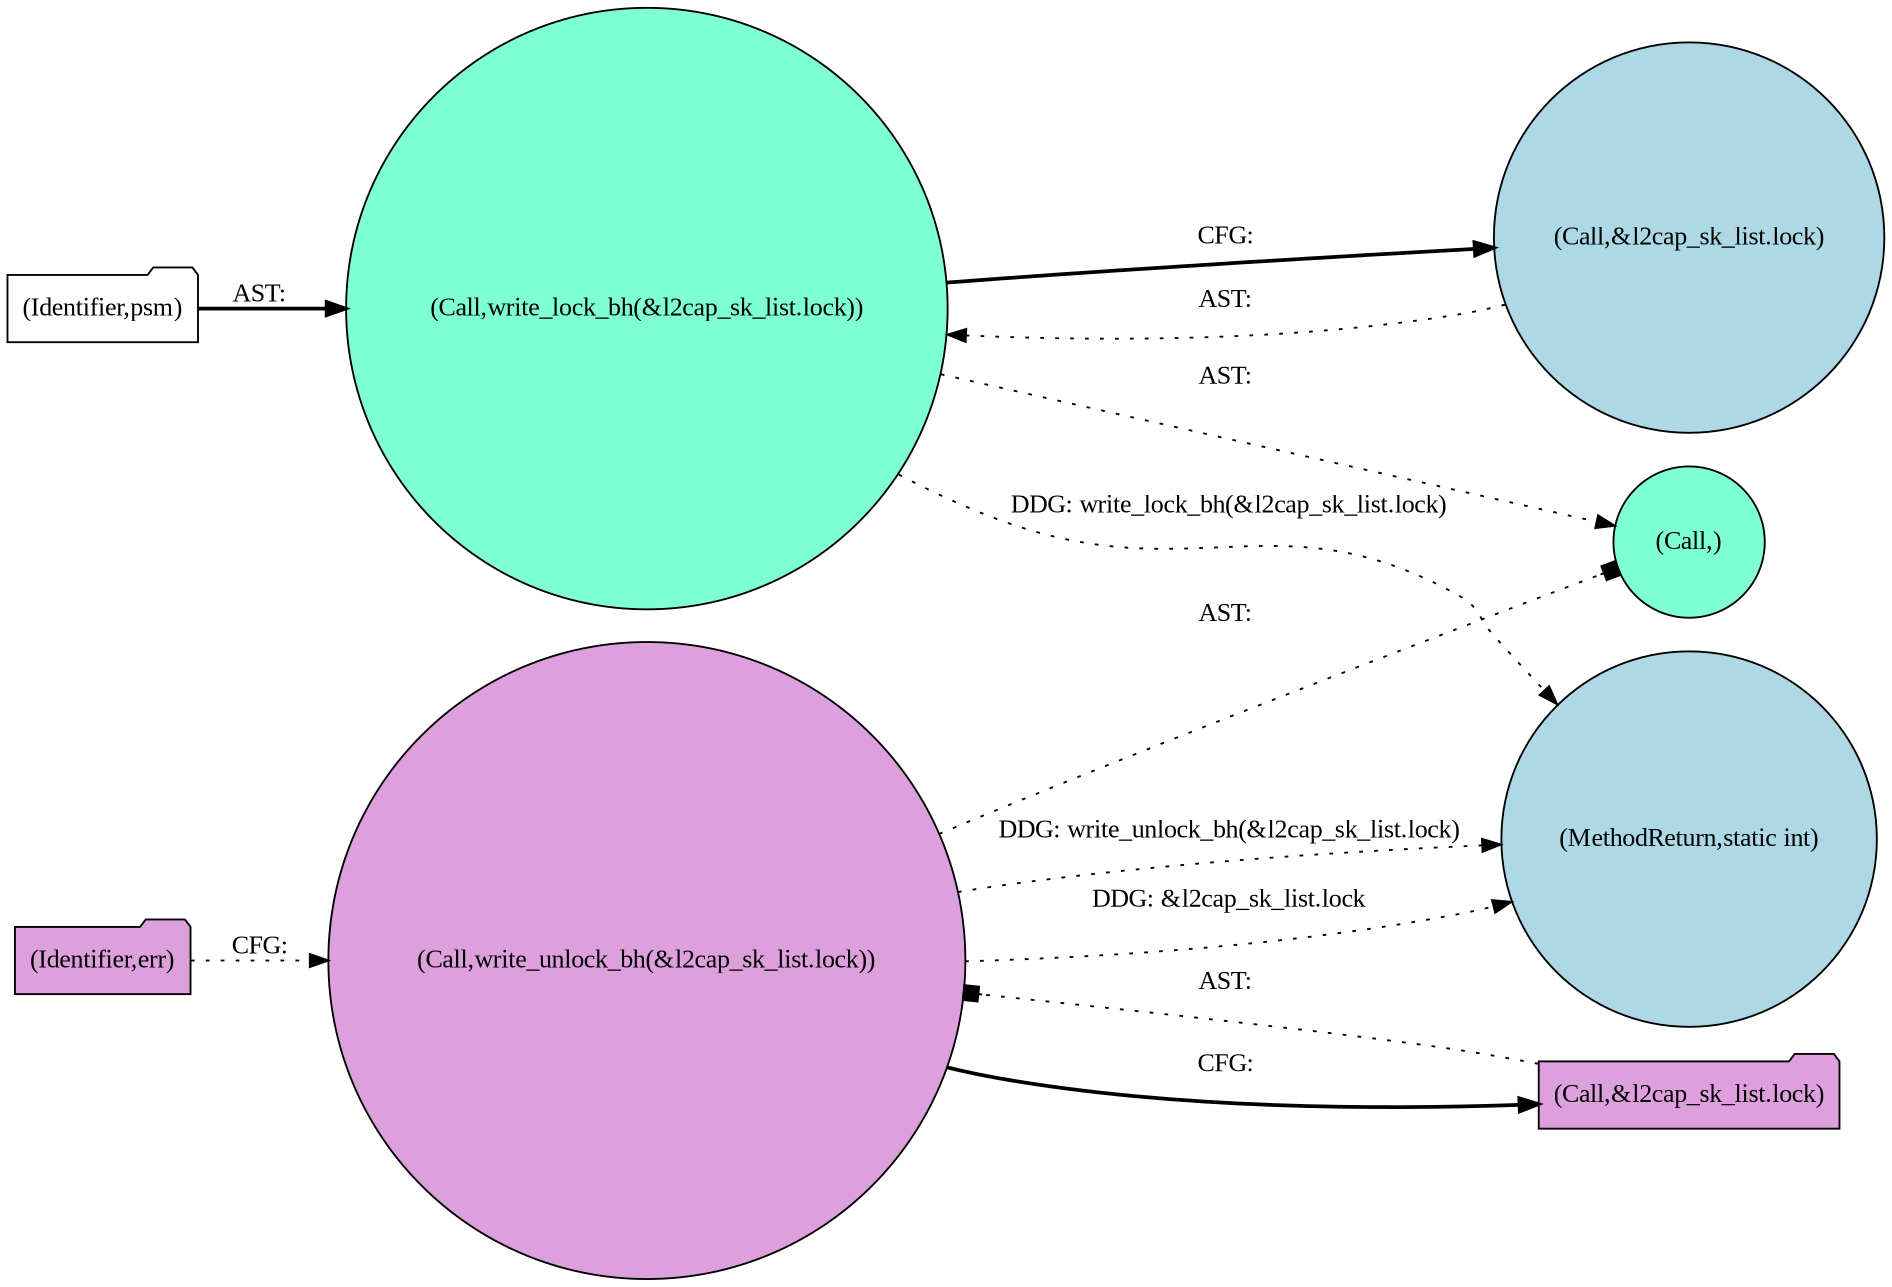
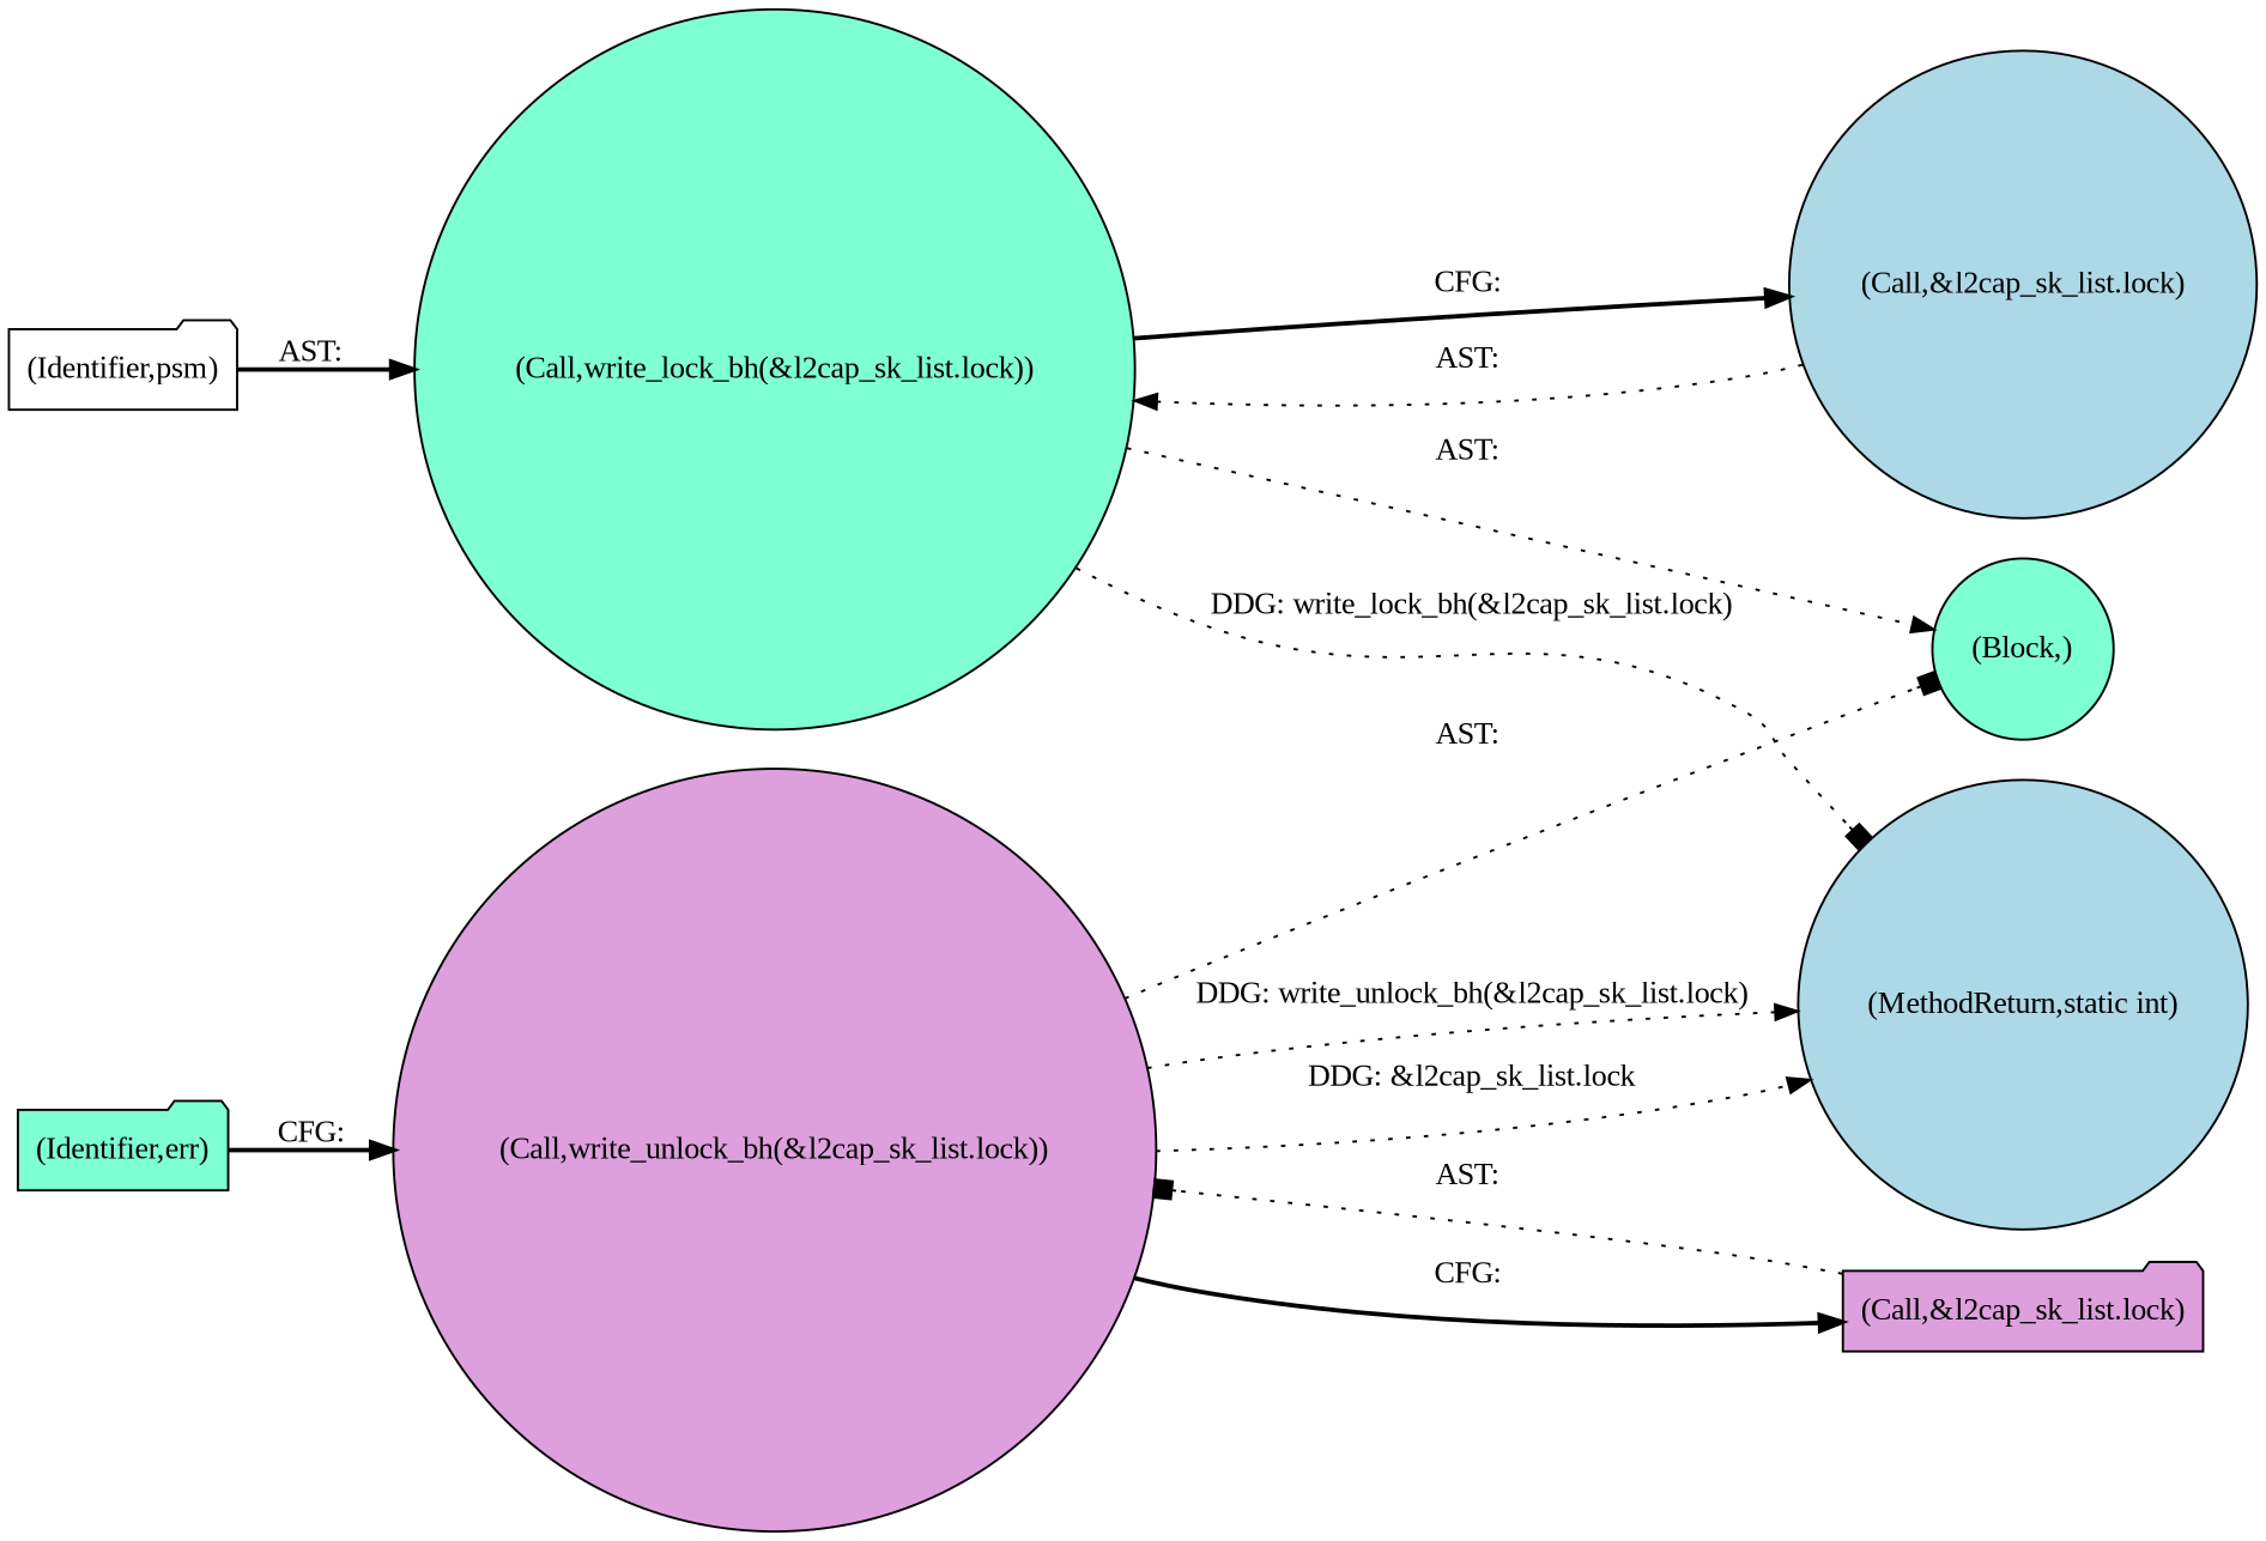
  digraph {
    fontname="Liberation Serif"
    rankdir=LR
    node [fillcolor=plum fontname="Liberation Serif" shape=circle style=filled]
    edge [arrowhead=normal fontname="Liberation Serif" style=dotted]
    n1 [fillcolor=aquamarine label="(Call,write_lock_bh(&l2cap_sk_list.lock))"]
-   n2 [fillcolor=aquamarine label="(Call,)"]
+   n2 [fillcolor=aquamarine label="(Block,)"]
    n3 [fillcolor=lightblue label="(MethodReturn,static int)"]
    n4 [fillcolor=lightblue label="(Call,&l2cap_sk_list.lock)"]
    n5 [label="(Call,write_unlock_bh(&l2cap_sk_list.lock))"]
    n6 [label="(Call,&l2cap_sk_list.lock)" shape=folder]
    n7 [fillcolor=white label="(Identifier,psm)" shape=folder]
-   n8 [label="(Identifier,err)" shape=folder]
+   n8 [fillcolor=aquamarine label="(Identifier,err)" shape=folder]
    n1 -> n2 [label="AST: "]
-   n1 -> n3 [label="DDG: write_lock_bh(&l2cap_sk_list.lock)"]
+   n1 -> n3 [arrowhead=box label="DDG: write_lock_bh(&l2cap_sk_list.lock)"]
    n1 -> n4 [label="CFG: " style=bold]
    n4 -> n1 [label="AST: "]
    n5 -> n2 [arrowhead=box label="AST: "]
    n5 -> n3 [label="DDG: &l2cap_sk_list.lock"]
    n5 -> n3 [label="DDG: write_unlock_bh(&l2cap_sk_list.lock)"]
    n5 -> n6 [label="CFG: " style=bold]
    n6 -> n5 [arrowhead=box label="AST: "]
    n7 -> n1 [label="AST: " style=bold]
-   n8 -> n5 [label="CFG: "]
+   n8 -> n5 [label="CFG: " style=bold]
  }
